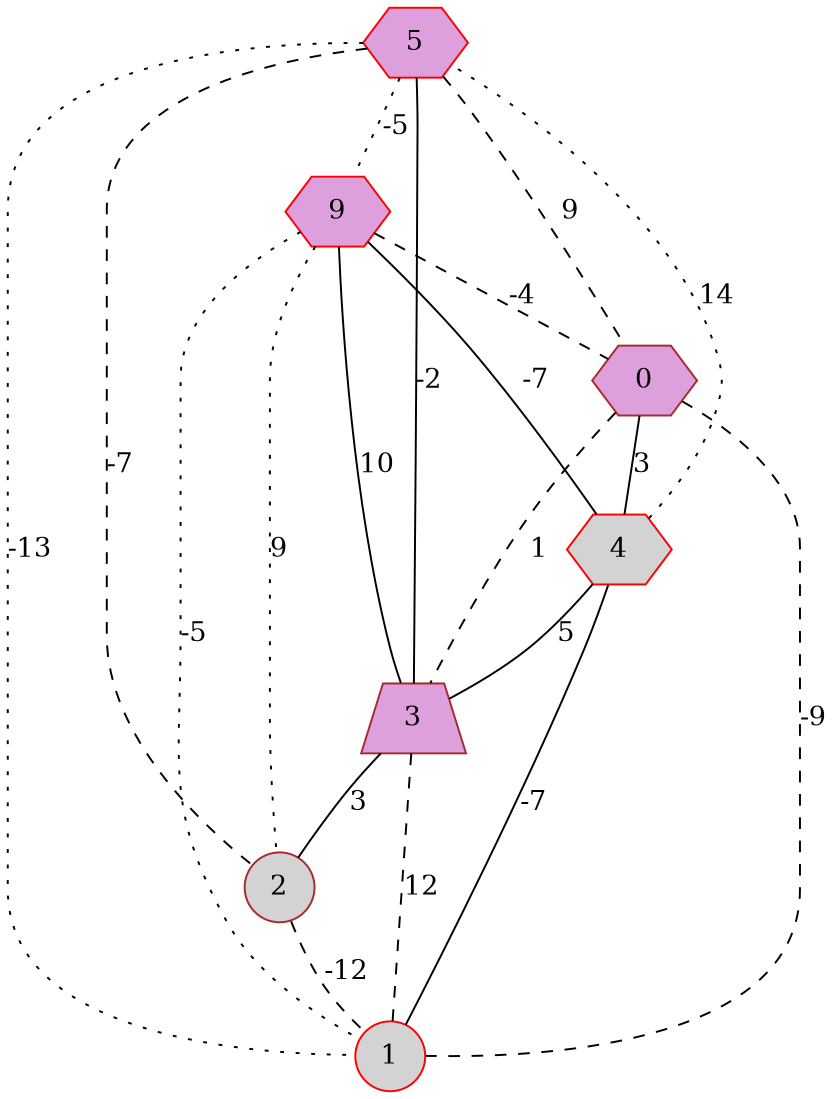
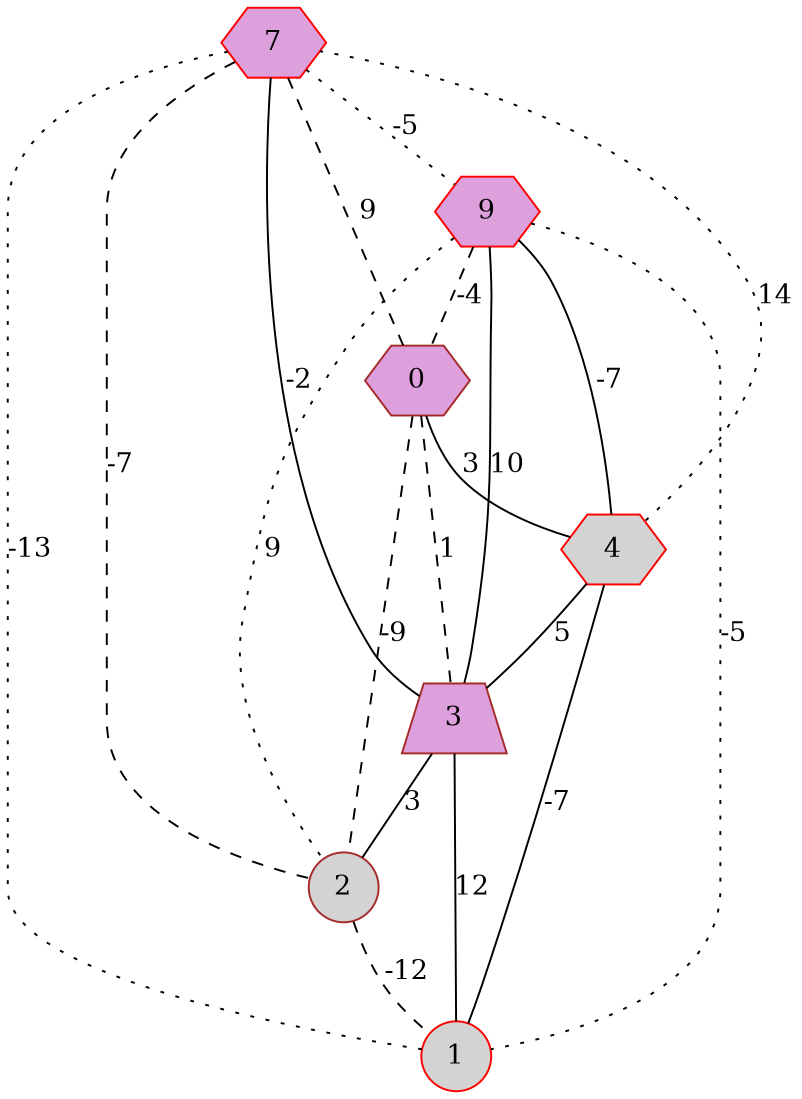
  graph {
    fontname="Helvetica,Arial,sans-serif"
    node [color=red fillcolor=plum shape=hexagon style=filled]
    edge [style=solid]
    1 [fillcolor=lightgrey shape=circle]
-   7 [label=5]
+   7
    2 [color=brown fillcolor=lightgrey shape=circle]
    3 [color=brown shape=trapezium]
    n5 [color=brown label=0]
    n6 [label=9]
    4 [fillcolor=lightgrey]
    7 -- 1 [label=-13 style=dotted]
    7 -- 2 [label=-7 style=dashed]
    7 -- 3 [label=-2]
    7 -- n5 [label=9 style=dashed]
    7 -- n6 [label=-5 style=dotted]
    2 -- 1 [label=-12 style=dashed]
-   3 -- 1 [label=12 style=dashed]
+   3 -- 1 [label=12]
    3 -- 2 [label=3]
-   n5 -- 1 [label=-9 style=dashed]
+   n5 -- 2 [label=-9 style=dashed]
    n5 -- 3 [label=1 style=dashed]
    n5 -- 4 [label=3]
    n6 -- 1 [label=-5 style=dotted]
    n6 -- 2 [label=9 style=dotted]
    n6 -- 3 [label=10]
    n6 -- n5 [label=-4 style=dashed]
    n6 -- 4 [label=-7]
    4 -- 1 [label=-7]
    4 -- 7 [label=14 style=dotted]
    4 -- 3 [label=5]
  }
